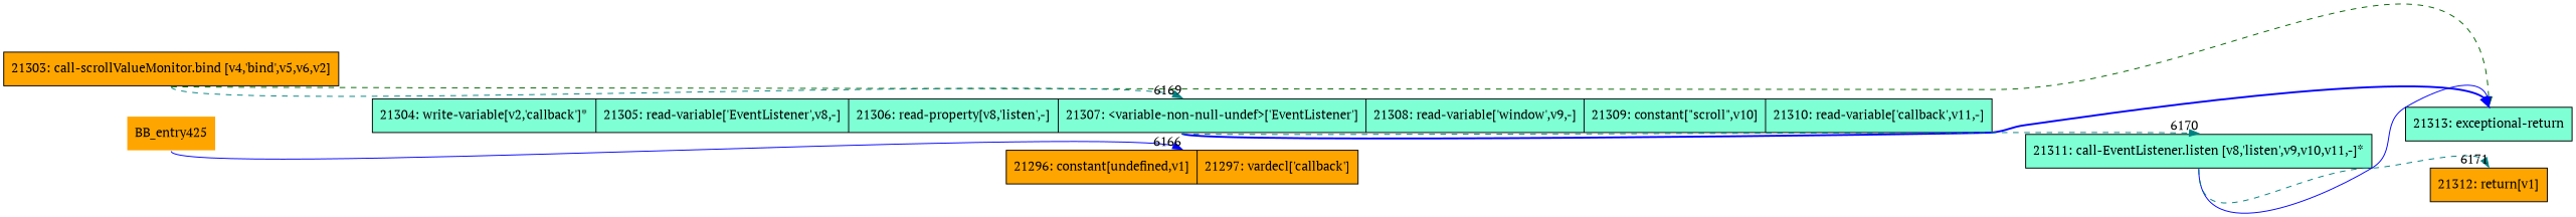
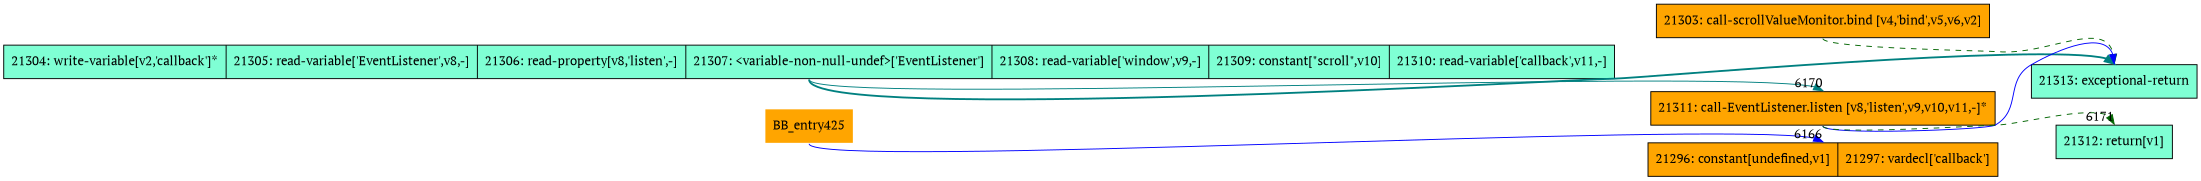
  digraph {
    fontname="PT Serif"
    rankdir=LR
    node [fillcolor=orange fontname="PT Serif" shape=record style=filled]
    edge [color=blue fontname="PT Serif" headport=n style=solid tailport=s]
    n1 [label=BB_entry425 shape=none]
    n2 [label="{21296: constant[undefined,v1]|21297: vardecl['callback']}"]
    n3 [label="{21303: call-scrollValueMonitor.bind [v4,'bind',v5,v6,v2]}"]
    n4 [fillcolor=aquamarine label="{21313: exceptional-return}"]
    n5 [fillcolor=aquamarine label="{21304: write-variable[v2,'callback']*|21305: read-variable['EventListener',v8,-]|21306: read-property[v8,'listen',-]|21307: \<variable-non-null-undef\>['EventListener']|21308: read-variable['window',v9,-]|21309: constant[\"scroll\",v10]|21310: read-variable['callback',v11,-]}"]
-   n6 [fillcolor=aquamarine label="{21311: call-EventListener.listen [v8,'listen',v9,v10,v11,-]*}"]
-   n7 [label="{21312: return[v1]}"]
+   n6 [label="{21311: call-EventListener.listen [v8,'listen',v9,v10,v11,-]*}"]
+   n7 [fillcolor=aquamarine label="{21312: return[v1]}"]
    n1 -> n2 [headlabel="    6166"]
    n3 -> n4 [color=darkgreen style=dashed]
-   n3 -> n5 [color=teal headlabel="      6169" style=dashed]
-   n5 -> n4 [style=bold]
-   n5 -> n6 [color=teal headlabel="      6170" style=dashed]
+   n5 -> n4 [color=teal style=bold]
+   n5 -> n6 [color=teal headlabel="      6170"]
    n6 -> n4
-   n6 -> n7 [color=teal headlabel="      6171" style=dashed]
+   n6 -> n7 [color=darkgreen headlabel="      6171" style=dashed]
  }
